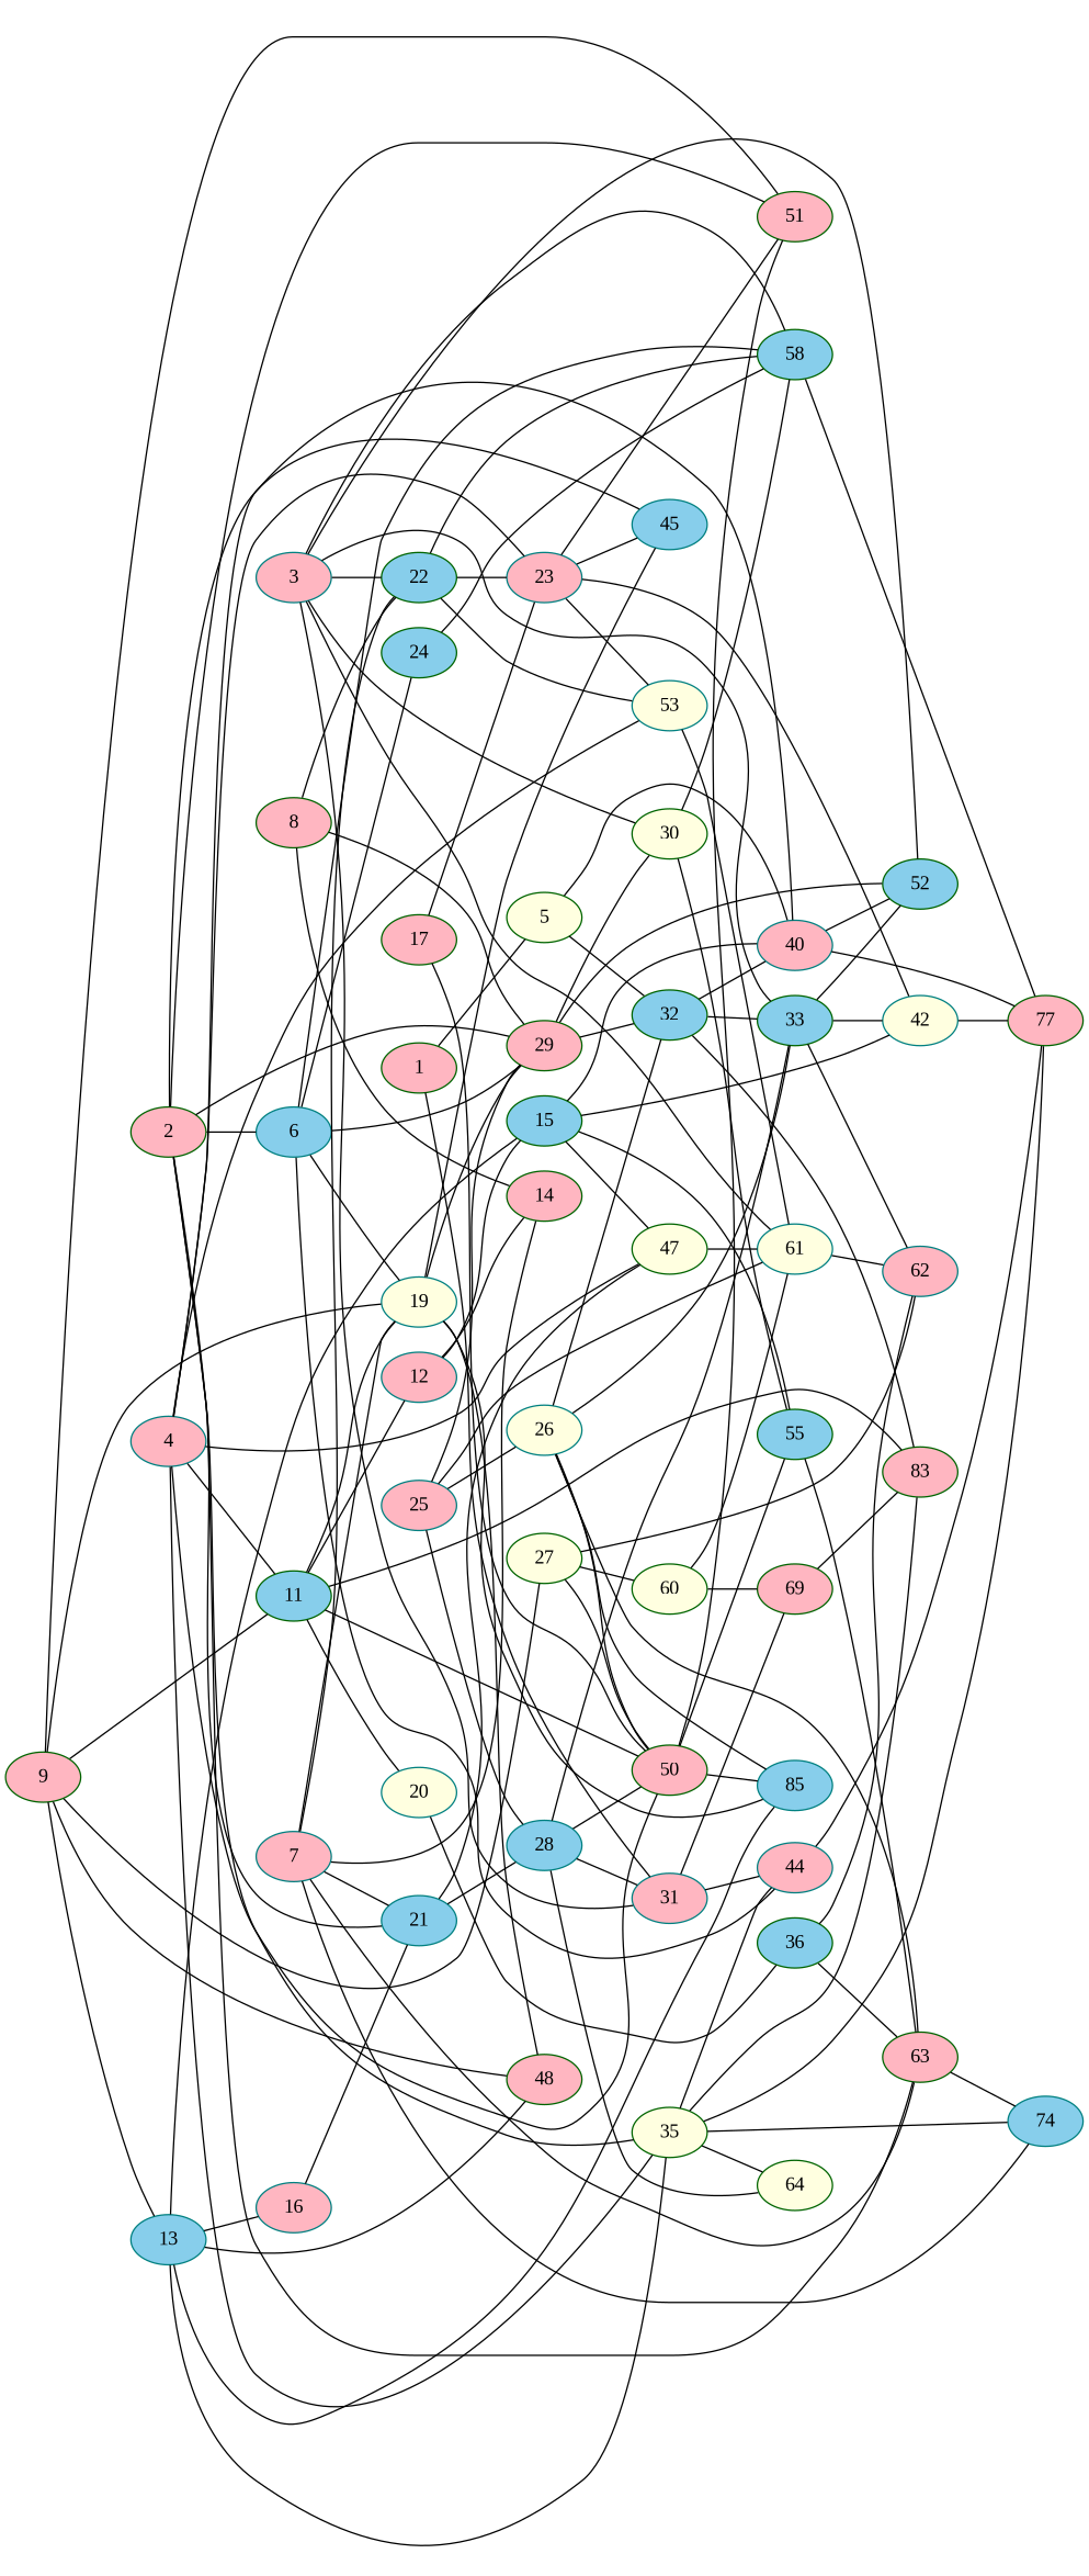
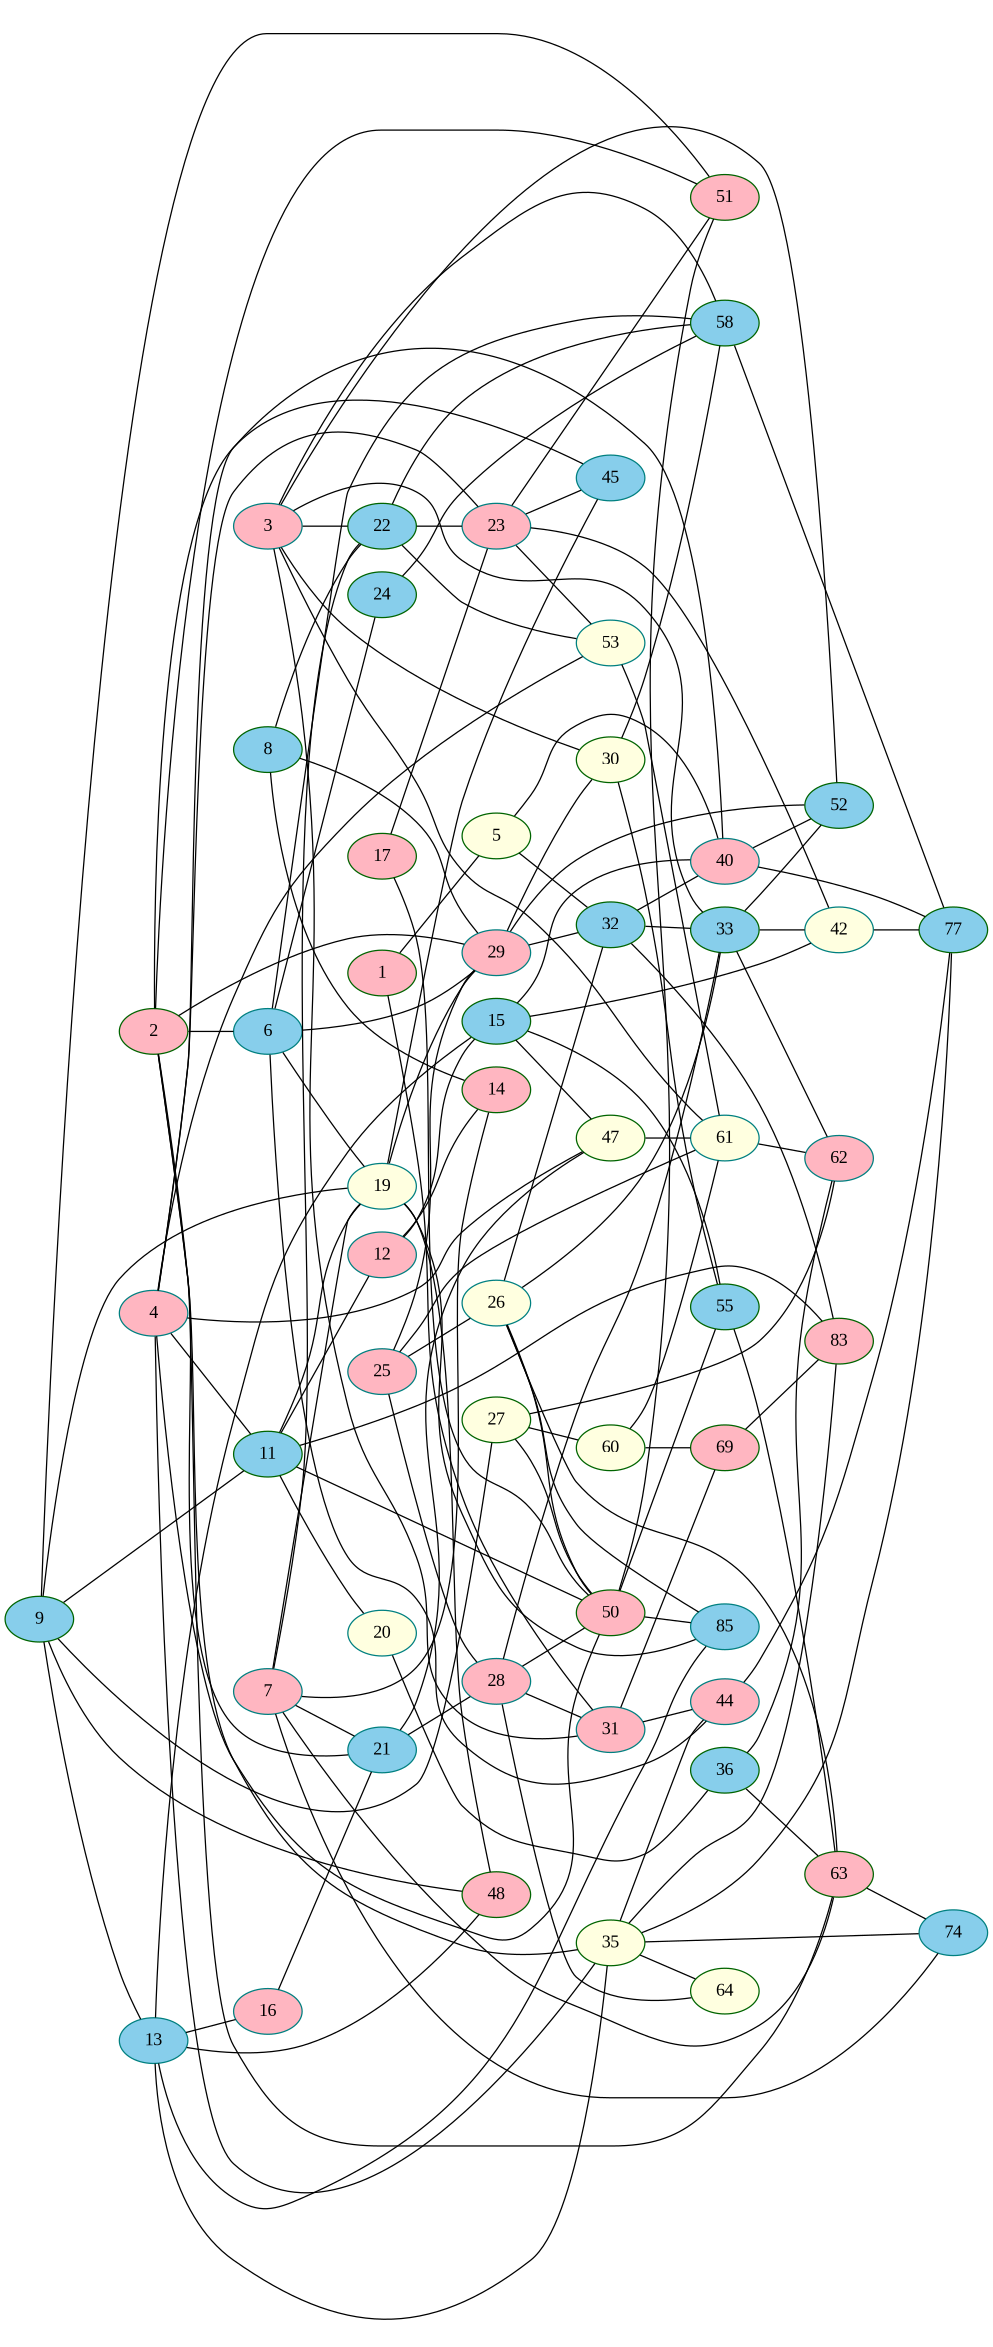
  graph {
    fontname="Liberation Serif"
    rankdir=LR
    node [color=darkgreen fillcolor=lightpink fontname="Liberation Serif" style=filled]
    edge [fontname="Liberation Serif"]
    5 [fillcolor=lightyellow]
    1
    31 [color=teal super="+86"]
    40 [color=teal super="+49"]
    32 [fillcolor=skyblue super="+73"]
    44 [color=teal]
    n7 [label=69]
    62 [color=teal super="+80"]
    2 [super="+79"]
    6 [color=teal fillcolor=skyblue super="+56"]
    21 [color=teal fillcolor=skyblue super="+70"]
-   29 [super="+68"]
+   29 [color=teal super="+68"]
    35 [fillcolor=lightyellow super="+43"]
    45 [color=teal fillcolor=skyblue]
    51
    63 [super="+82"]
    58 [fillcolor=skyblue super="+78"]
    19 [color=teal fillcolor=lightyellow super="+39"]
    24 [fillcolor=skyblue]
    47 [fillcolor=lightyellow super="+81"]
-   28 [color=teal fillcolor=skyblue super="+37"]
+   28 [color=teal super="+37"]
    30 [fillcolor=lightyellow super="+69"]
    52 [fillcolor=skyblue]
    74 [color=teal fillcolor=skyblue]
    83
    64 [fillcolor=lightyellow]
-   77
+   77 [fillcolor=skyblue]
    3 [color=teal super="+10"]
    22 [fillcolor=skyblue super="+41"]
    33 [fillcolor=skyblue super="+66"]
    61 [color=teal fillcolor=lightyellow super="+71"]
    23 [color=teal super="+65"]
    53 [color=teal fillcolor=lightyellow]
    55 [fillcolor=skyblue super="+84"]
    42 [color=teal fillcolor=lightyellow]
    4 [color=teal super="+38"]
    11 [fillcolor=skyblue super="+57"]
    50 [super="+72"]
    12 [color=teal]
    20 [color=teal fillcolor=lightyellow]
    85 [color=teal fillcolor=skyblue]
    48
    7 [color=teal super="+18"]
    14
-   8
-   9 [super="+46"]
+   8 [fillcolor=skyblue]
+   9 [fillcolor=skyblue super="+46"]
    13 [color=teal fillcolor=skyblue super="+76"]
    27 [fillcolor=lightyellow]
    15 [fillcolor=skyblue super="+59"]
    16 [color=teal]
    60 [fillcolor=lightyellow]
    36 [fillcolor=skyblue super="+75"]
    17
    25 [color=teal super="+34"]
    26 [color=teal fillcolor=lightyellow super="+54"]
    5 -- 40
    5 -- 32
    1 -- 5
    1 -- 31
    31 -- 44
    31 -- n7
    40 -- 52
    40 -- 77
    32 -- 40
    32 -- 83
    32 -- 33
    44 -- 77
    n7 -- 83
    2 -- 6
    2 -- 21
    2 -- 29
    2 -- 35
    2 -- 45
    2 -- 51
    2 -- 63
    6 -- 44
    6 -- 29
    6 -- 58
    6 -- 19
    6 -- 24
    21 -- 47 [weight=2]
    21 -- 28
    29 -- 32
    29 -- 30
    29 -- 52
    35 -- 44
    35 -- 74 [weight=2]
    35 -- 83
    35 -- 64
    35 -- 77
    63 -- 74
    58 -- 77
    19 -- 29
    19 -- 45
    19 -- 85
    19 -- 48
    24 -- 58
    47 -- 61 [weight=2]
    28 -- 31
    28 -- 64
    28 -- 33
    28 -- 50
    30 -- 58
    30 -- 55
    3 -- 31
    3 -- 58
    3 -- 30
    3 -- 52
    3 -- 22
    3 -- 33
    3 -- 61
    22 -- 58
    22 -- 23
    22 -- 53
    33 -- 62
    33 -- 52
    33 -- 42
    61 -- 62
    23 -- 45
    23 -- 51
    23 -- 53
    23 -- 42
    53 -- 61
    55 -- 63
    42 -- 77
    4 -- 40
    4 -- 35
    4 -- 47
    4 -- 23
    4 -- 53
    4 -- 11
    4 -- 50
    11 -- 19
    11 -- 83
    11 -- 50
    11 -- 12
    11 -- 20 [weight=2]
    50 -- 51
    50 -- 55
    50 -- 85
    12 -- 14
    12 -- 15
    20 -- 36
    7 -- 21
    7 -- 63 [weight=2]
    7 -- 19
    7 -- 74
    7 -- 22
    7 -- 14
    8 -- 29
    8 -- 22
    8 -- 14
    9 -- 51
    9 -- 19
    9 -- 11
    9 -- 48
    9 -- 13
    9 -- 27
    13 -- 35
    13 -- 85
    13 -- 48
    13 -- 15
    13 -- 16
    27 -- 62
    27 -- 50
    27 -- 60
    15 -- 40
    15 -- 47
    15 -- 55
    15 -- 42
    16 -- 21
    60 -- n7
    60 -- 61
    36 -- 62
    36 -- 63
    17 -- 23
    17 -- 50
    25 -- 29
    25 -- 28
    25 -- 61
    25 -- 26
    26 -- 32
    26 -- 63
    26 -- 33
    26 -- 50
    26 -- 85
  }
